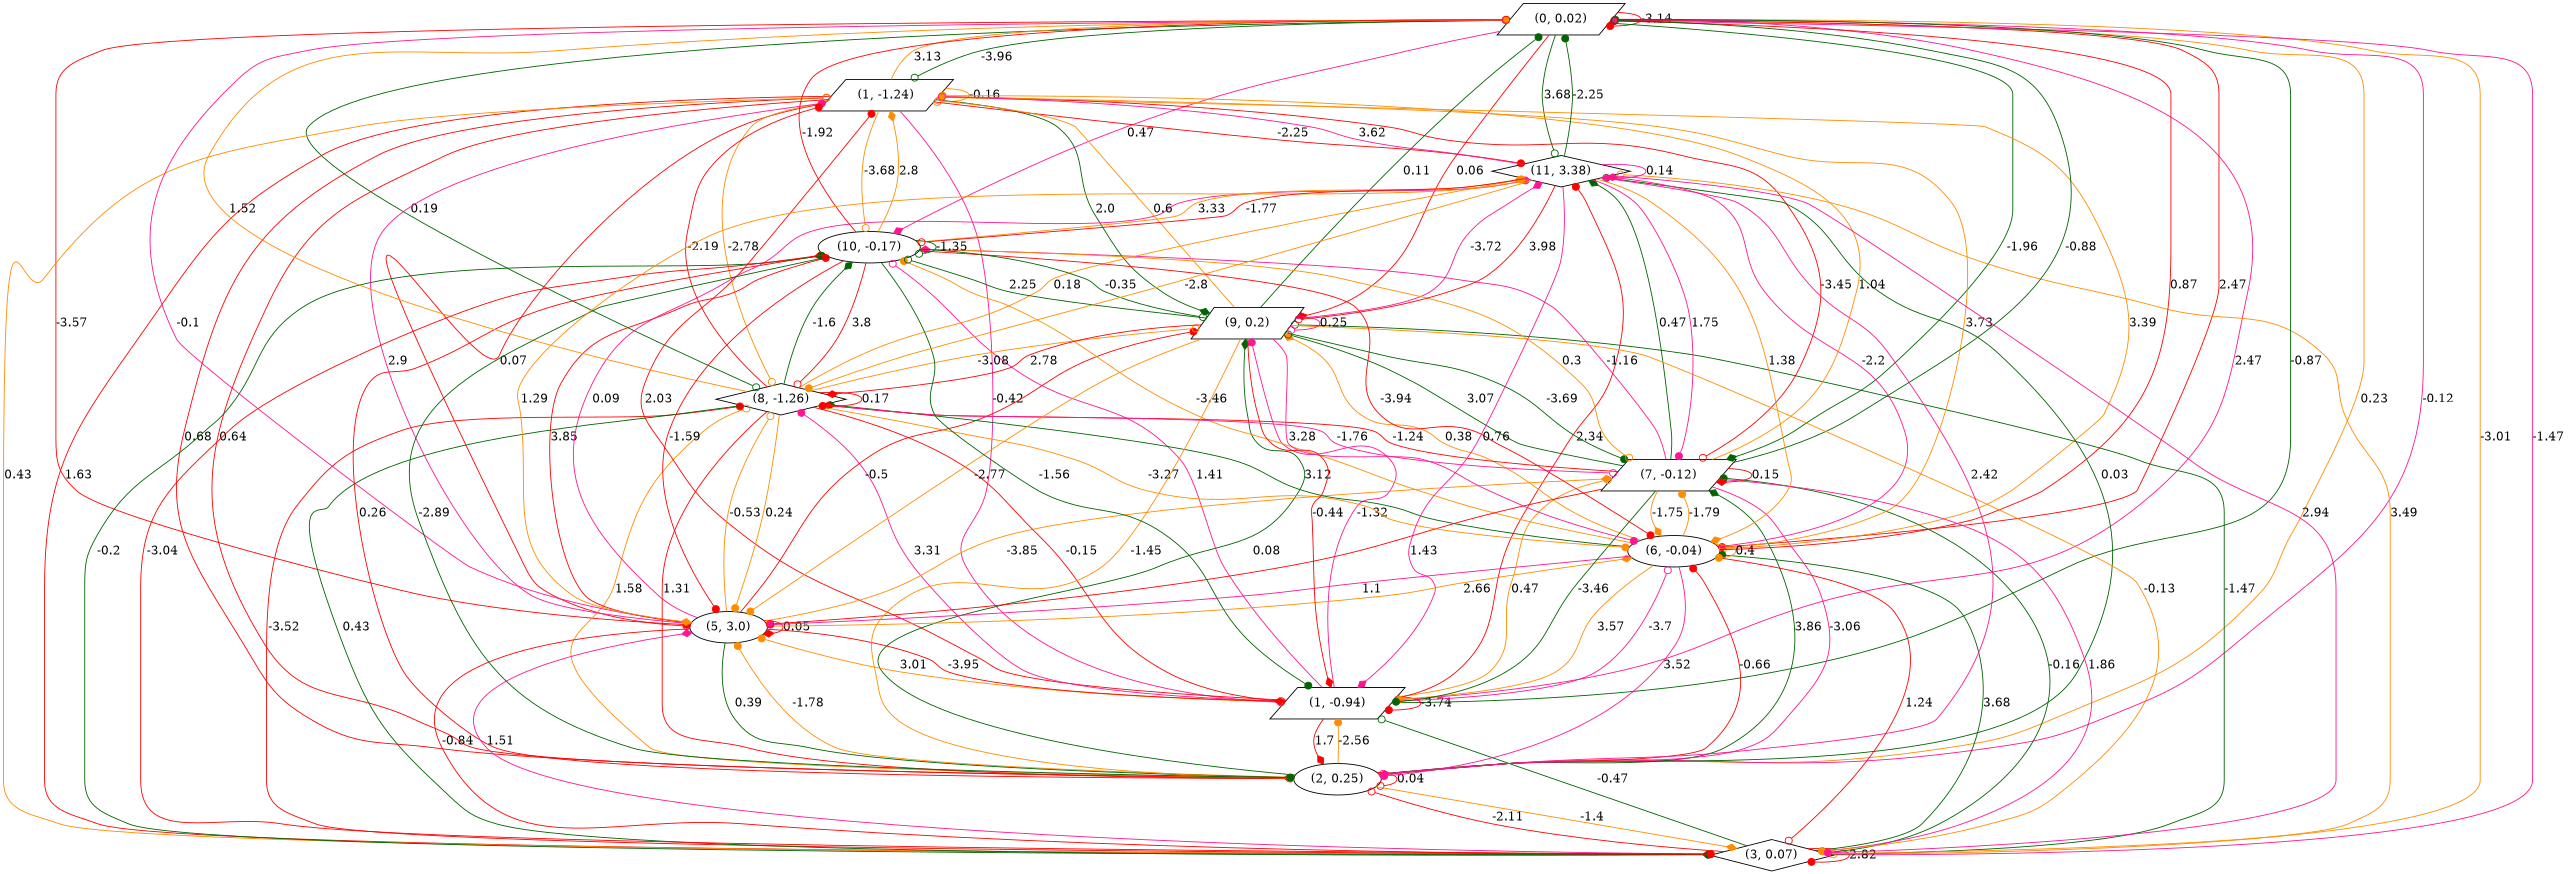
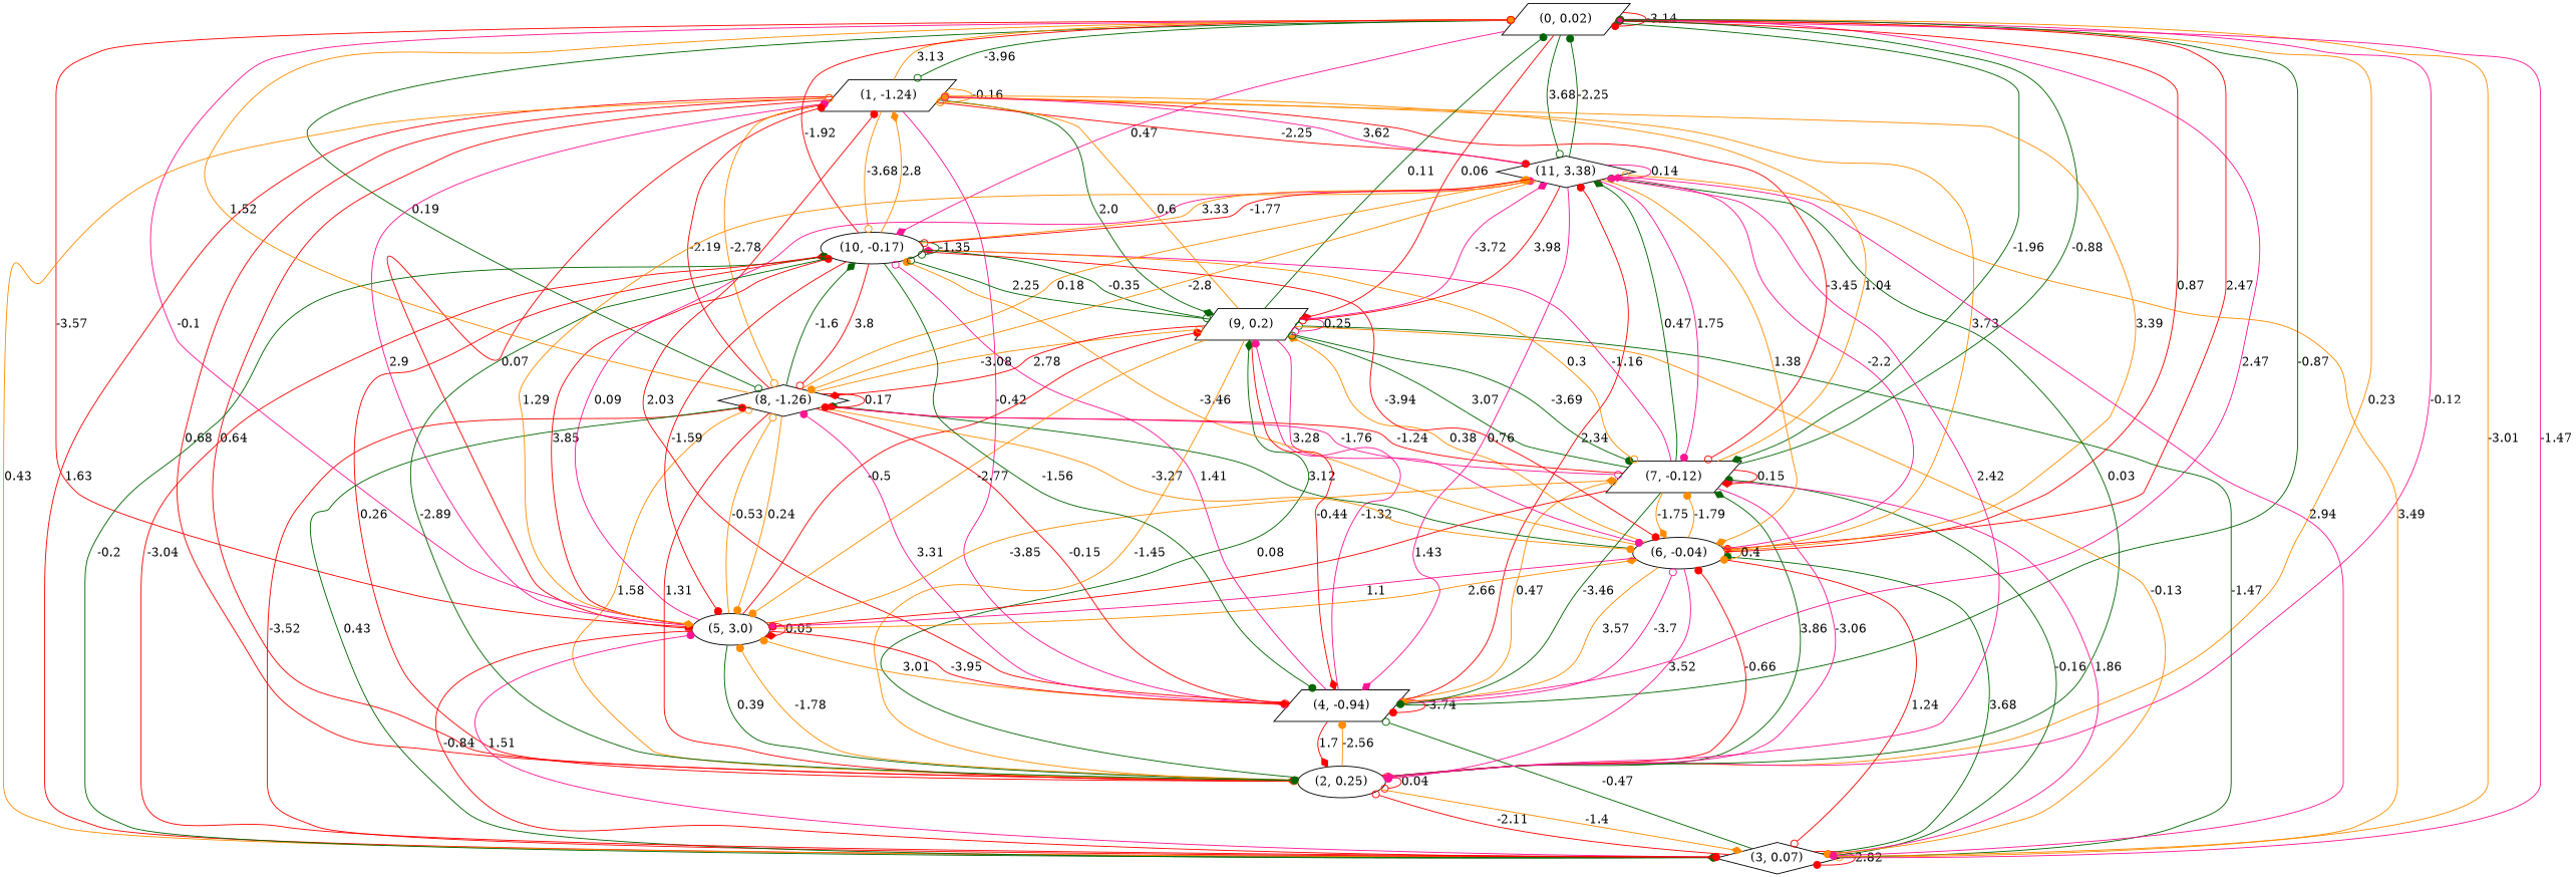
  digraph {
    node [shape=parallelogram]
    edge [arrowhead=dot color=red]
    n1 [label="(0, 0.02)"]
    n2 [label="(1, -1.24)"]
    n3 [label="(2, 0.25)" shape=ellipse]
    n4 [label="(3, 0.07)" shape=diamond]
-   n5 [label="(1, -0.94)"]
+   n5 [label="(4, -0.94)"]
    n6 [label="(5, 3.0)" shape=ellipse]
    n7 [label="(6, -0.04)" shape=ellipse]
    n8 [label="(7, -0.12)"]
    n9 [label="(8, -1.26)" shape=diamond]
    n10 [label="(9, 0.2)"]
    n11 [label="(10, -0.17)" shape=ellipse]
    n12 [label="(11, 3.38)" shape=diamond]
    n1 -> n1 [label=-3.14]
    n1 -> n2 [arrowhead=odot color=darkgreen label=-3.96]
    n1 -> n3 [arrowhead=diamond color=darkorange label=0.23]
    n1 -> n4 [arrowhead=odot color=darkorange label=-3.01]
    n1 -> n5 [color=deeppink label=2.47]
    n1 -> n6 [label=-3.57]
    n1 -> n7 [label=2.47]
    n1 -> n8 [arrowhead=diamond color=darkgreen label=-1.96]
    n1 -> n9 [arrowhead=odot color=darkgreen label=0.19]
    n1 -> n10 [arrowhead=diamond label=0.06]
    n1 -> n11 [arrowhead=diamond color=deeppink label=0.47]
    n1 -> n12 [arrowhead=odot color=darkgreen label=3.68]
    n2 -> n1 [color=darkorange label=3.13]
    n2 -> n2 [arrowhead=odot color=darkorange label=-0.16]
    n2 -> n3 [arrowhead=diamond label=0.64]
    n2 -> n4 [arrowhead=odot label=1.63]
    n2 -> n5 [arrowhead=odot color=deeppink label=-0.42]
    n2 -> n6 [arrowhead=odot label=0.07]
    n2 -> n7 [arrowhead=odot color=darkorange label=3.39]
    n2 -> n8 [arrowhead=odot label=-3.45]
    n2 -> n9 [arrowhead=odot color=darkorange label=-2.78]
    n2 -> n10 [arrowhead=diamond color=darkgreen label=2.0]
    n2 -> n11 [arrowhead=odot color=darkorange label=-3.68]
    n2 -> n12 [label=-2.25]
    n3 -> n1 [arrowhead=odot color=deeppink label=-0.12]
    n3 -> n2 [arrowhead=odot label=0.68]
    n3 -> n3 [arrowhead=odot label=0.04]
    n3 -> n4 [arrowhead=diamond color=darkorange label=-1.4]
    n3 -> n5 [color=darkorange label=-2.56]
    n3 -> n6 [color=darkorange label=-1.78]
    n3 -> n7 [label=-0.66]
    n3 -> n8 [arrowhead=diamond color=darkgreen label=3.86]
    n3 -> n9 [arrowhead=odot color=darkorange label=1.58]
    n3 -> n10 [arrowhead=diamond color=darkgreen label=0.08]
    n3 -> n11 [arrowhead=diamond label=0.26]
    n3 -> n12 [arrowhead=odot color=darkgreen label=0.03]
    n4 -> n1 [color=deeppink label=-1.47]
    n4 -> n2 [arrowhead=odot color=darkorange label=0.43]
    n4 -> n3 [arrowhead=odot label=-2.11]
    n4 -> n4 [label=2.82]
    n4 -> n5 [arrowhead=odot color=darkgreen label=-0.47]
-   n4 -> n6 [arrowhead=diamond color=deeppink label=1.51]
+   n4 -> n6 [color=deeppink label=1.51]
    n4 -> n7 [color=darkgreen label=3.68]
    n4 -> n8 [color=darkgreen label=-0.16]
    n4 -> n9 [label=-3.52]
    n4 -> n10 [arrowhead=odot color=darkgreen label=-1.47]
    n4 -> n11 [color=darkgreen label=-0.2]
    n4 -> n12 [arrowhead=odot color=darkorange label=3.49]
    n5 -> n1 [arrowhead=odot color=darkgreen label=-0.87]
    n5 -> n2 [label=2.03]
    n5 -> n3 [arrowhead=diamond label=1.7]
    n5 -> n5 [label=-3.74]
    n5 -> n6 [color=darkorange label=3.01]
    n5 -> n7 [arrowhead=odot color=deeppink label=-3.7]
    n5 -> n8 [arrowhead=odot color=darkorange label=0.47]
    n5 -> n9 [color=deeppink label=3.31]
    n5 -> n10 [color=deeppink label=-1.32]
    n5 -> n11 [arrowhead=odot color=deeppink label=1.41]
    n5 -> n12 [label=2.34]
    n6 -> n1 [color=deeppink label=-0.1]
    n6 -> n2 [color=deeppink label=2.9]
    n6 -> n3 [arrowhead=odot color=darkgreen label=0.39]
    n6 -> n4 [arrowhead=diamond label=-0.84]
    n6 -> n5 [arrowhead=diamond label=-3.95]
    n6 -> n6 [arrowhead=diamond label=0.05]
    n6 -> n7 [arrowhead=diamond color=darkorange label=2.66]
    n6 -> n8 [arrowhead=diamond color=darkorange label=-3.85]
    n6 -> n9 [arrowhead=odot color=darkorange label=-0.53]
    n6 -> n10 [label=-0.5]
    n6 -> n11 [label=3.85]
    n6 -> n12 [color=deeppink label=0.09]
    n7 -> n1 [arrowhead=odot label=0.87]
    n7 -> n2 [color=darkorange label=3.73]
    n7 -> n3 [color=deeppink label=3.52]
    n7 -> n4 [arrowhead=odot label=1.24]
    n7 -> n5 [arrowhead=diamond color=darkorange label=3.57]
    n7 -> n6 [color=deeppink label=1.1]
    n7 -> n7 [color=darkorange label=0.4]
    n7 -> n8 [color=darkorange label=-1.79]
    n7 -> n9 [arrowhead=diamond color=darkgreen label=3.12]
    n7 -> n10 [arrowhead=diamond color=darkorange label=0.38]
    n7 -> n11 [color=darkorange label=-3.46]
    n7 -> n12 [arrowhead=diamond color=deeppink label=-2.2]
    n8 -> n1 [arrowhead=odot color=darkgreen label=-0.88]
    n8 -> n2 [color=darkorange label=1.04]
    n8 -> n3 [arrowhead=diamond color=deeppink label=-3.06]
    n8 -> n4 [arrowhead=odot color=deeppink label=1.86]
    n8 -> n5 [color=darkgreen label=-3.46]
    n8 -> n6 [arrowhead=odot label=1.43]
    n8 -> n7 [arrowhead=diamond color=darkorange label=-1.75]
    n8 -> n8 [arrowhead=diamond label=0.15]
    n8 -> n9 [arrowhead=diamond label=-1.24]
    n8 -> n10 [arrowhead=odot color=darkgreen label=3.07]
    n8 -> n11 [arrowhead=diamond color=deeppink label=-1.16]
    n8 -> n12 [arrowhead=diamond color=darkgreen label=0.47]
    n9 -> n1 [color=darkorange label=1.52]
    n9 -> n2 [label=-2.19]
    n9 -> n3 [arrowhead=odot label=1.31]
    n9 -> n4 [color=darkgreen label=0.43]
    n9 -> n5 [arrowhead=odot label=-0.15]
    n9 -> n6 [color=darkorange label=0.24]
    n9 -> n7 [color=darkorange label=-3.27]
    n9 -> n8 [arrowhead=odot color=deeppink label=-1.76]
    n9 -> n9 [label=0.17]
    n9 -> n10 [arrowhead=odot color=darkorange label=-3.08]
    n9 -> n11 [arrowhead=diamond color=darkgreen label=-1.6]
    n9 -> n12 [arrowhead=diamond color=darkorange label=0.18]
    n10 -> n1 [color=darkgreen label=0.11]
    n10 -> n2 [arrowhead=odot color=darkorange label=0.6]
    n10 -> n3 [color=darkorange label=-1.45]
    n10 -> n4 [color=darkorange label=-0.13]
    n10 -> n5 [arrowhead=diamond label=-0.44]
    n10 -> n6 [color=darkorange label=-2.77]
    n10 -> n7 [color=deeppink label=3.28]
    n10 -> n8 [color=darkgreen label=-3.69]
    n10 -> n9 [arrowhead=diamond label=2.78]
    n10 -> n10 [arrowhead=odot color=deeppink label=0.25]
    n10 -> n11 [arrowhead=odot color=darkgreen label=2.25]
    n10 -> n12 [arrowhead=diamond color=deeppink label=-3.72]
    n11 -> n1 [arrowhead=odot label=-1.92]
    n11 -> n2 [arrowhead=diamond color=darkorange label=2.8]
    n11 -> n3 [color=darkgreen label=-2.89]
    n11 -> n4 [label=-3.04]
    n11 -> n5 [color=darkgreen label=-1.56]
    n11 -> n6 [label=-1.59]
    n11 -> n7 [label=-3.94]
    n11 -> n8 [arrowhead=odot color=darkorange label=0.3]
    n11 -> n9 [arrowhead=odot label=3.8]
    n11 -> n10 [arrowhead=odot color=darkgreen label=-0.35]
    n11 -> n11 [arrowhead=odot color=darkgreen label=-1.35]
    n11 -> n12 [color=darkorange label=3.33]
    n12 -> n1 [color=darkgreen label=-2.25]
    n12 -> n2 [arrowhead=odot color=deeppink label=3.62]
    n12 -> n3 [arrowhead=odot color=deeppink label=2.42]
    n12 -> n4 [color=deeppink label=2.94]
    n12 -> n5 [arrowhead=diamond color=deeppink label=0.76]
    n12 -> n6 [arrowhead=diamond color=darkorange label=1.29]
    n12 -> n7 [arrowhead=diamond color=darkorange label=1.38]
    n12 -> n8 [color=deeppink label=1.75]
    n12 -> n9 [color=darkorange label=-2.8]
    n12 -> n10 [arrowhead=odot label=3.98]
    n12 -> n11 [arrowhead=odot label=-1.77]
    n12 -> n12 [arrowhead=diamond color=deeppink label=0.14]
  }
